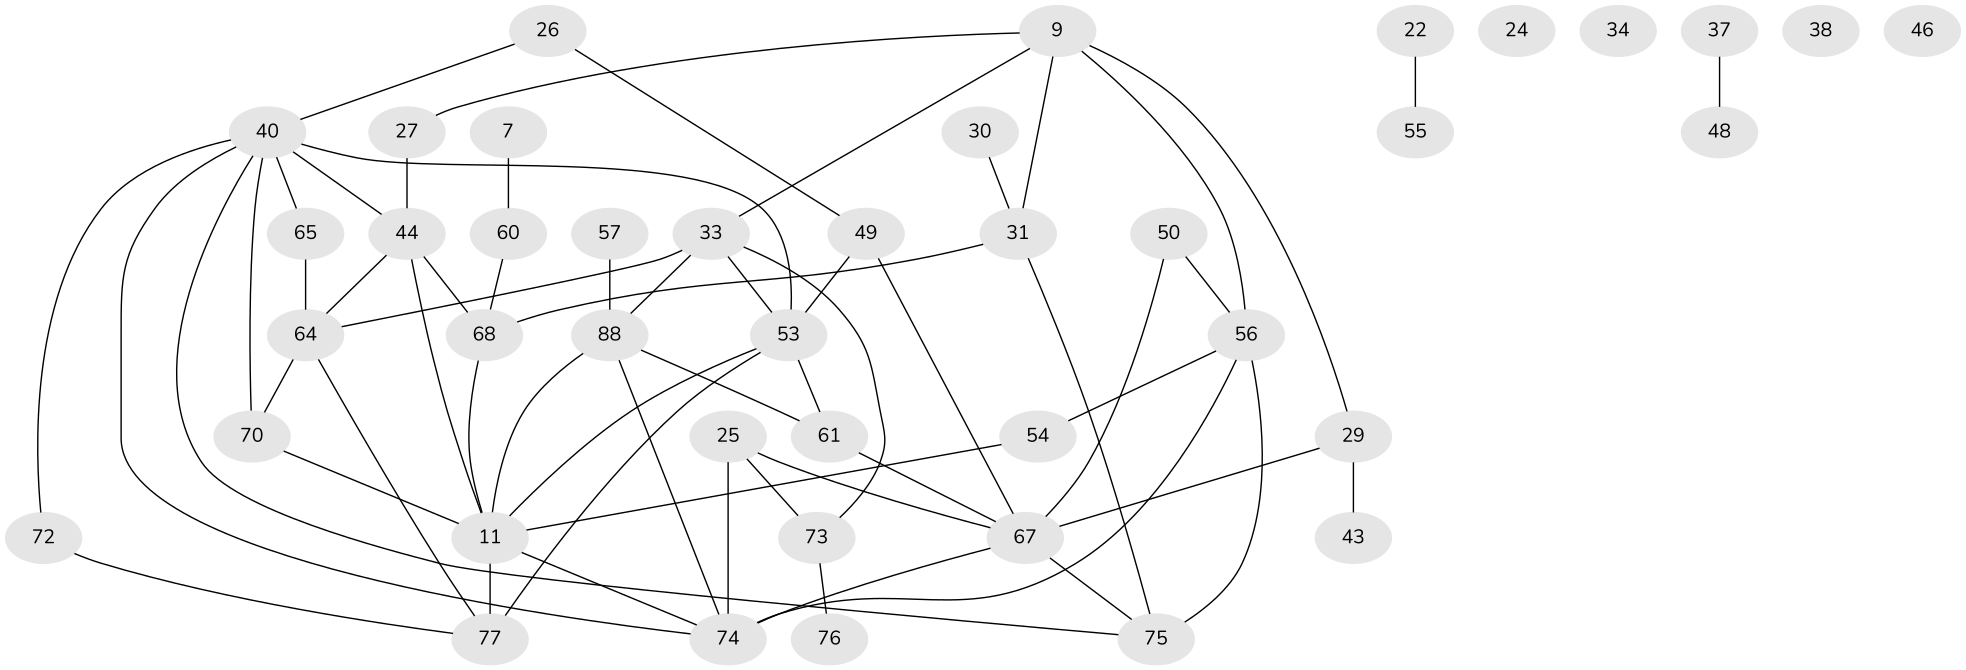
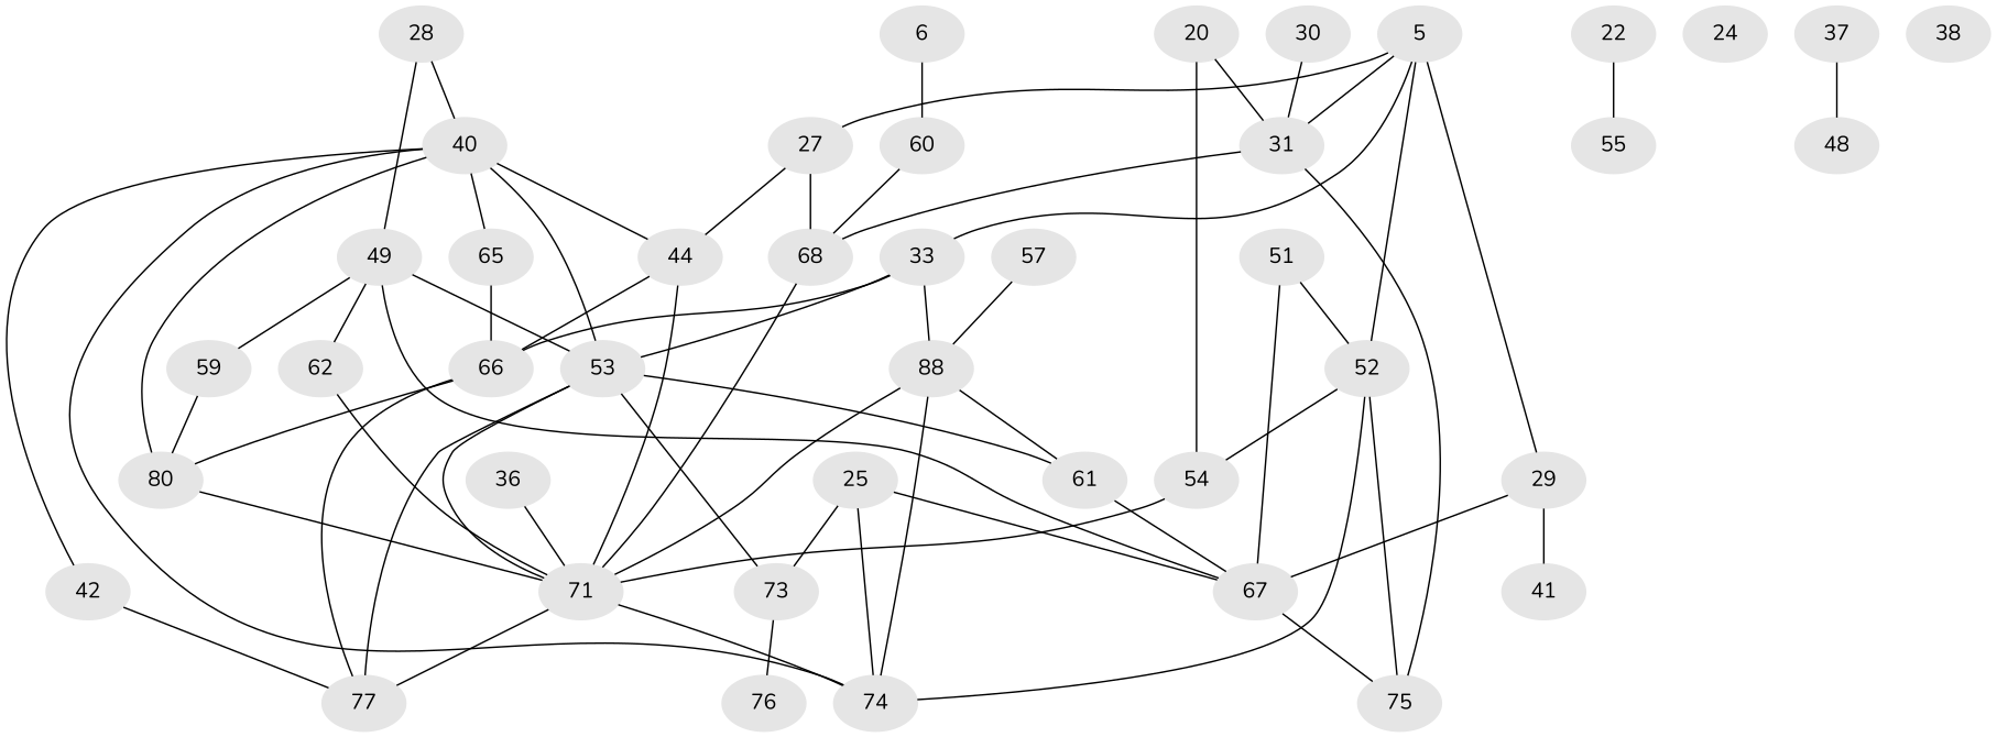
  graph {
    fontname=Nunito
    node [color=gray90 fontname=Nunito style=filled]
    edge [fontname=Nunito]
    67 [super="+6"]
    49
    53 [super="+1"]
+   59
+   62
    n6 [label=88 super="+56"]
    57
-   7
+   7 [label=6]
    60
    68 [super="+63"]
-   9
+   9 [label=5]
    27
    29 [super="+13"]
    31 [super="+17"]
    33 [super="+10"]
-   52 [super="+14" label=56]
+   52 [super="+14"]
    44 [super="+41"]
-   43
+   43 [label=41]
    75 [super="+35"]
    73 [super="+19"]
-   66 [super="+64" label=64]
+   66 [super="+64"]
    54 [super="+16"]
    74 [super="+28"]
-   71 [super="+5+69" label=11]
+   71 [super="+5+69"]
    77 [super="+45"]
+   20
    22
    55
    24
    25 [super="+15"]
    76
-   26 [super="+8"]
+   26 [super="+8" label=28]
    40 [super="+23"]
    65
-   70 [super="+12+32+42+18+50"]
-   72 [super="+3"]
+   70 [super="+12+32+42+18+50" label=80]
+   72 [super="+3" label=42]
    30
    61
-   34
+   36
    37
    48
    38
-   46
-   51 [label=50]
+   51
    67 -- 75
-   67 -- 74
    49 -- 67
    49 -- 53 [weight=2]
+   49 -- 59
+   49 -- 62
    53 -- 71
    53 -- 77
    53 -- 61
+   59 -- 70
+   62 -- 71
    n6 -- 74
    n6 -- 71 [weight=2]
    n6 -- 61
    57 -- n6
    7 -- 60
    60 -- 68
    68 -- 71
    9 -- 27
    9 -- 29
    9 -- 31 [weight=2]
    9 -- 33
    9 -- 52 [weight=2]
    27 -- 44
    29 -- 67 [weight=2]
    29 -- 43
    31 -- 68 [weight=2]
    31 -- 75
    33 -- 53
    33 -- n6
-   33 -- 73
+   53 -- 73
    33 -- 66
    52 -- 75
    52 -- 54
    52 -- 74 [weight=2]
-   44 -- 68 [weight=2]
+   27 -- 68 [weight=2]
    44 -- 66
    44 -- 71
    73 -- 76
    66 -- 77
    66 -- 70
    54 -- 71
    71 -- 74
    71 -- 77 [weight=2]
+   20 -- 31 [weight=2]
+   20 -- 54
    22 -- 55
    25 -- 67
    25 -- 73 [weight=2]
    25 -- 74 [weight=2]
    26 -- 49
    26 -- 40
    40 -- 53
    40 -- 44
-   40 -- 75
    40 -- 74
    40 -- 65
    40 -- 70
    40 -- 72
    65 -- 66
    70 -- 71
    72 -- 77
    30 -- 31
    61 -- 67
+   36 -- 71
    37 -- 48
    51 -- 67
    51 -- 52
  }
